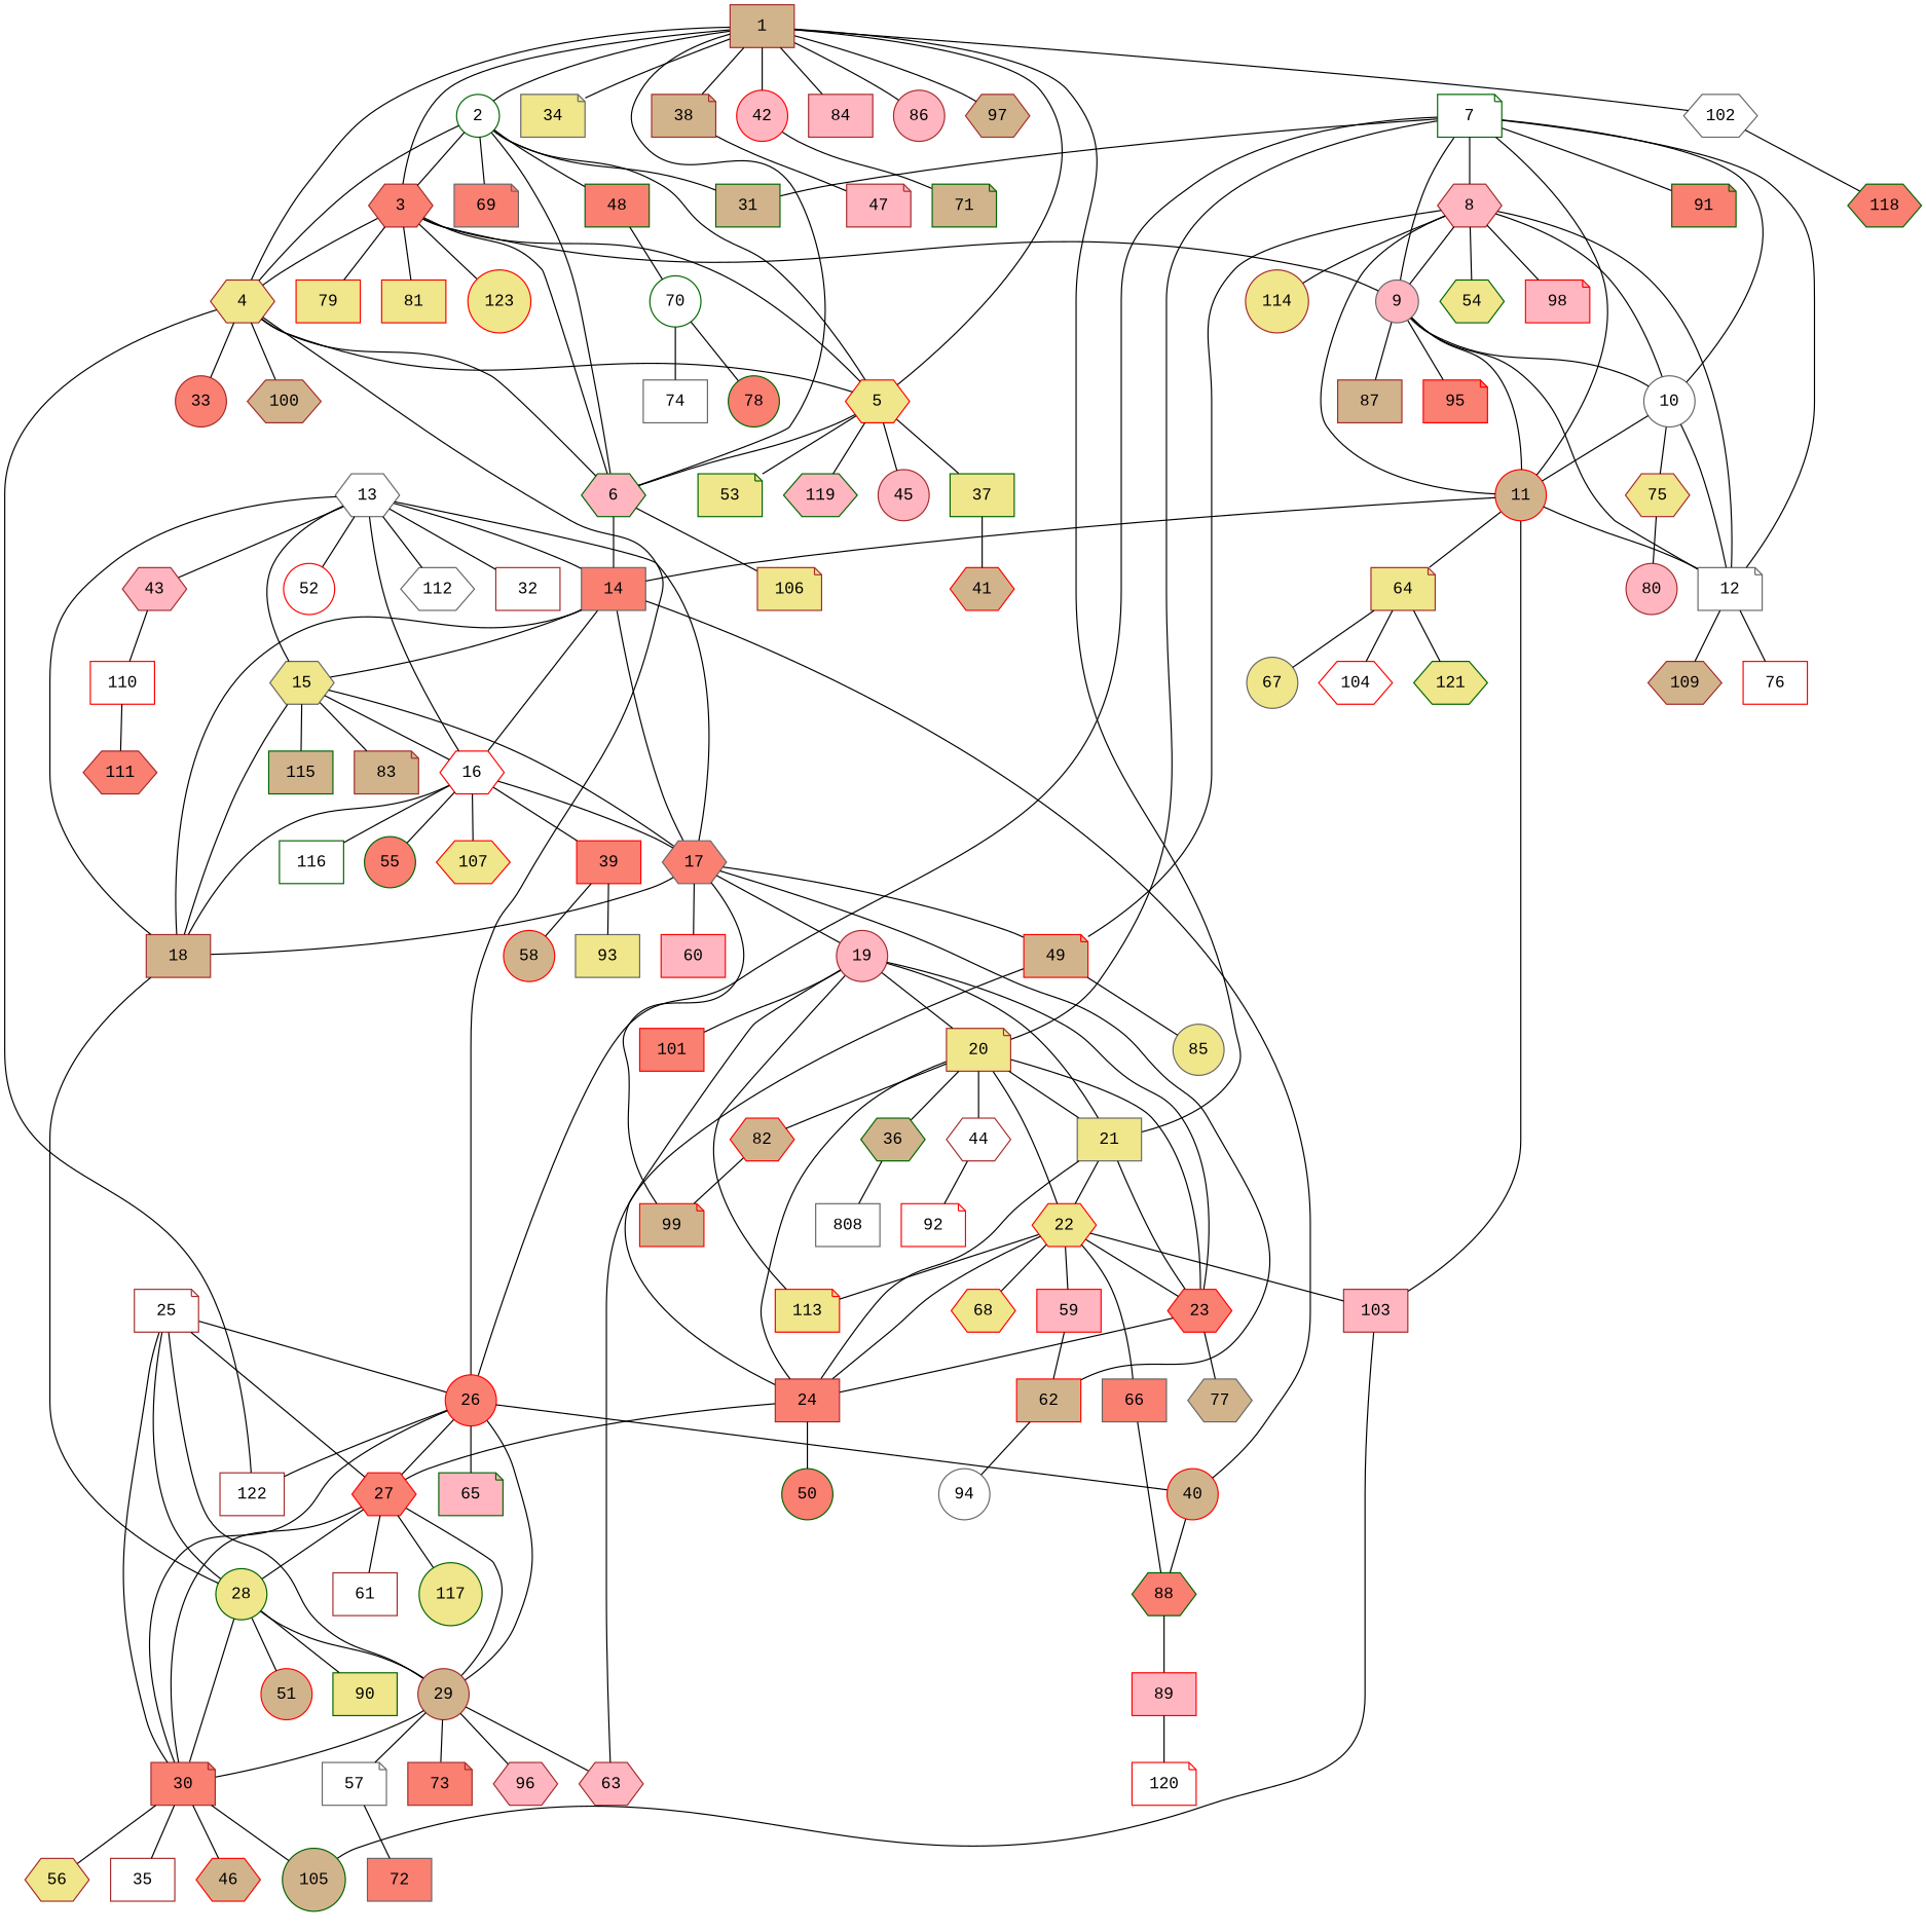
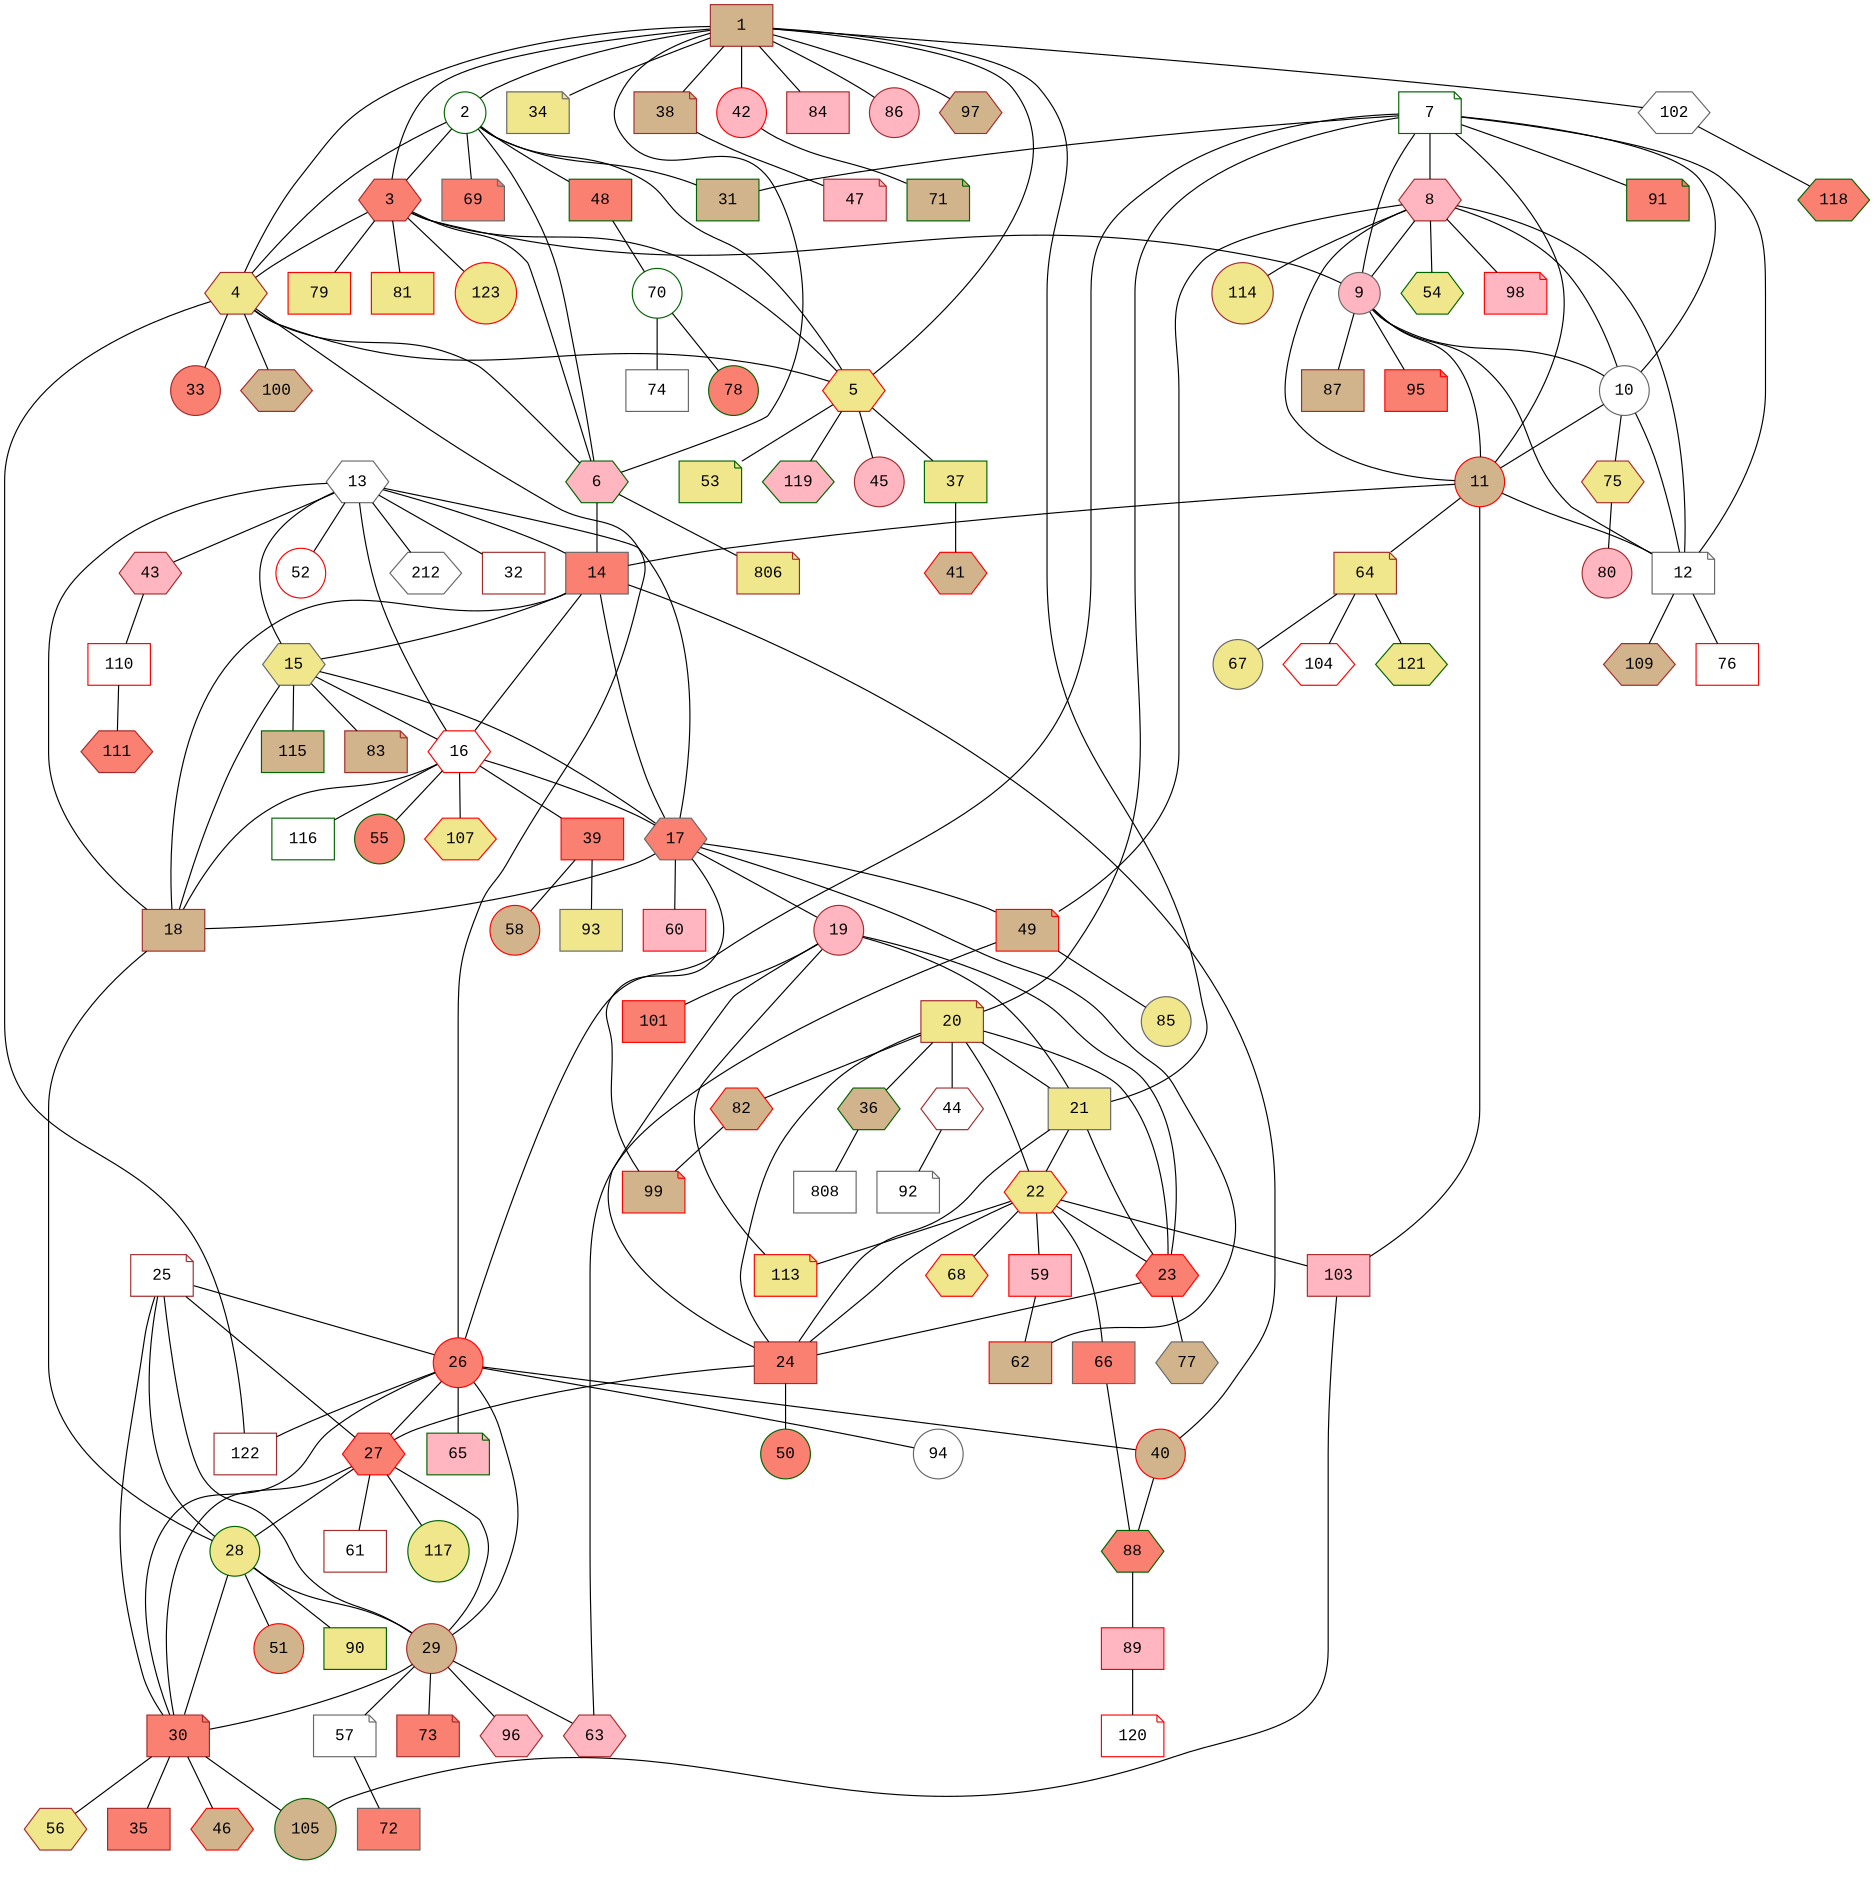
  graph {
    fontname="Liberation Mono"
    node [color=brown fillcolor=khaki fontname="Liberation Mono" shape=hexagon style=filled]
    edge [fontname="Liberation Mono"]
    1 [fillcolor=tan shape=box]
    2 [color=darkgreen fillcolor=white shape=circle]
    3 [fillcolor=salmon]
    4
    5 [color=red]
    6 [color=darkgreen fillcolor=lightpink]
    21 [color=gray40 shape=box]
    34 [color=gray40 shape=note]
    38 [fillcolor=tan shape=note]
    42 [color=red fillcolor=lightpink shape=circle]
    84 [fillcolor=lightpink shape=box]
    86 [fillcolor=lightpink shape=circle]
    97 [fillcolor=tan]
    102 [color=gray40 fillcolor=white]
    31 [color=darkgreen fillcolor=tan shape=box]
    48 [color=darkgreen fillcolor=salmon shape=box]
    69 [color=gray40 fillcolor=salmon shape=note]
    9 [color=gray40 fillcolor=lightpink shape=circle]
    79 [color=red shape=box]
    81 [color=red shape=box]
    123 [color=red shape=circle]
    26 [color=red fillcolor=salmon shape=circle]
    33 [fillcolor=salmon shape=circle]
    100 [fillcolor=tan]
    122 [fillcolor=white shape=box]
    37 [color=darkgreen shape=box]
    45 [fillcolor=lightpink shape=circle]
    53 [color=darkgreen shape=note]
    119 [color=darkgreen fillcolor=lightpink]
    14 [color=gray40 fillcolor=salmon shape=box]
-   106 [shape=note]
+   106 [shape=note label=806]
    22 [color=red]
    23 [color=red fillcolor=salmon]
    24 [fillcolor=salmon shape=box]
    47 [fillcolor=lightpink shape=note]
    71 [color=darkgreen fillcolor=tan shape=note]
    118 [color=darkgreen fillcolor=salmon]
    70 [color=darkgreen fillcolor=white shape=circle]
    10 [color=gray40 fillcolor=white shape=circle]
    11 [color=red fillcolor=tan shape=circle]
    12 [color=gray40 fillcolor=white shape=note]
    87 [fillcolor=tan shape=box]
    95 [color=red fillcolor=salmon shape=note]
    40 [color=red fillcolor=tan shape=circle]
    27 [color=red fillcolor=salmon]
    29 [fillcolor=tan shape=circle]
    30 [fillcolor=salmon shape=note]
    65 [color=darkgreen fillcolor=lightpink shape=note]
    94 [color=gray40 fillcolor=white shape=circle]
    41 [color=red fillcolor=tan]
    15 [color=gray40]
    16 [color=red fillcolor=white]
    17 [color=gray40 fillcolor=salmon]
    18 [fillcolor=tan shape=box]
    7 [color=darkgreen fillcolor=white shape=note]
    8 [fillcolor=lightpink]
    20 [shape=note]
    91 [color=darkgreen fillcolor=salmon shape=note]
    49 [color=red fillcolor=tan shape=note]
    54 [color=darkgreen]
    98 [color=red fillcolor=lightpink shape=note]
    114 [shape=circle]
    75
    64 [shape=note]
    103 [fillcolor=lightpink shape=box]
    76 [color=red fillcolor=white shape=box]
    109 [fillcolor=tan]
    36 [color=darkgreen fillcolor=tan]
    44 [fillcolor=white]
    82 [color=red fillcolor=tan]
    63 [fillcolor=lightpink]
    85 [color=gray40 shape=circle]
    80 [fillcolor=lightpink shape=circle]
    67 [color=gray40 shape=circle]
    104 [color=red fillcolor=white]
    121 [color=darkgreen]
    105 [color=darkgreen fillcolor=tan shape=circle]
    13 [color=gray40 fillcolor=white]
    32 [fillcolor=white shape=box]
    43 [fillcolor=lightpink]
    52 [color=red fillcolor=white shape=circle]
-   112 [color=gray40 fillcolor=white]
+   112 [color=gray40 fillcolor=white label=212]
    83 [fillcolor=tan shape=note]
    115 [color=darkgreen fillcolor=tan shape=box]
    39 [color=red fillcolor=salmon shape=box]
    55 [color=darkgreen fillcolor=salmon shape=circle]
    107 [color=red]
    116 [color=darkgreen fillcolor=white shape=box]
    19 [fillcolor=lightpink shape=circle]
    60 [color=red fillcolor=lightpink shape=box]
    62 [color=red fillcolor=tan shape=box]
    99 [color=red fillcolor=tan shape=note]
    28 [color=darkgreen shape=circle]
    110 [color=red fillcolor=white shape=box]
    88 [color=darkgreen fillcolor=salmon]
    58 [color=red fillcolor=tan shape=circle]
    93 [color=gray40 shape=box]
    101 [color=red fillcolor=salmon shape=box]
    113 [color=red shape=note]
    51 [color=red fillcolor=tan shape=circle]
    90 [color=darkgreen shape=box]
    59 [color=red fillcolor=lightpink shape=box]
    66 [color=gray40 fillcolor=salmon shape=box]
    68 [color=red]
    77 [color=gray40 fillcolor=tan]
    50 [color=darkgreen fillcolor=salmon shape=circle]
    n107 [color=gray40 fillcolor=white label=808 shape=box]
-   92 [color=red fillcolor=white shape=note]
+   92 [color=gray40 fillcolor=white shape=note]
    61 [fillcolor=white shape=box]
    117 [color=darkgreen shape=circle]
    25 [fillcolor=white shape=note]
    57 [color=gray40 fillcolor=white shape=note]
    73 [fillcolor=salmon shape=note]
    96 [fillcolor=lightpink]
-   35 [fillcolor=white shape=box]
+   35 [fillcolor=salmon shape=box]
    46 [color=red fillcolor=tan]
    56
    72 [color=gray40 fillcolor=salmon shape=box]
    89 [color=red fillcolor=lightpink shape=box]
    111 [fillcolor=salmon]
    74 [color=gray40 fillcolor=white shape=box]
    78 [color=darkgreen fillcolor=salmon shape=circle]
    120 [color=red fillcolor=white shape=note]
    1 -- 2
    1 -- 3
    1 -- 4
    1 -- 5
    1 -- 6
    1 -- 21
    1 -- 34
    1 -- 38
    1 -- 42
    1 -- 84
    1 -- 86
    1 -- 97
    1 -- 102
    2 -- 3
    2 -- 4
    2 -- 5
    2 -- 6
    2 -- 31
    2 -- 48
    2 -- 69
    3 -- 4
    3 -- 5
    3 -- 6
    3 -- 9
    3 -- 79
    3 -- 81
    3 -- 123
    4 -- 5
    4 -- 6
    4 -- 26
    4 -- 33
    4 -- 100
    4 -- 122
-   5 -- 6
    5 -- 37
    5 -- 45
    5 -- 53
    5 -- 119
    6 -- 14
    6 -- 106
    21 -- 22
    21 -- 23
    21 -- 24
    38 -- 47
    42 -- 71
    102 -- 118
    48 -- 70
    9 -- 10
    9 -- 11
    9 -- 12
    9 -- 87
    9 -- 95
    26 -- 122
    26 -- 40
    26 -- 27
    26 -- 29
    26 -- 30
    26 -- 65
-   62 -- 94
+   26 -- 94
    37 -- 41
    14 -- 40
    14 -- 15
    14 -- 16
    14 -- 17
    14 -- 18
    22 -- 23
    22 -- 24
    22 -- 103
    22 -- 113
    22 -- 59
    22 -- 66
    22 -- 68
    23 -- 24
    23 -- 77
    24 -- 27
    24 -- 50
    70 -- 74
    70 -- 78
    10 -- 11
    10 -- 12
    10 -- 75
    11 -- 14
    11 -- 12
    11 -- 64
    11 -- 103
    12 -- 76
    12 -- 109
    40 -- 88
    27 -- 29
    27 -- 30
    27 -- 28
    27 -- 61
    27 -- 117
    29 -- 30
    29 -- 63
    29 -- 57
    29 -- 73
    29 -- 96
    30 -- 105
    30 -- 35
    30 -- 46
    30 -- 56
    15 -- 16
    15 -- 17
    15 -- 18
    15 -- 83
    15 -- 115
    16 -- 17
    16 -- 18
    16 -- 39
    16 -- 55
    16 -- 107
    16 -- 116
    17 -- 18
    17 -- 49
    17 -- 19
    17 -- 60
    17 -- 62
    17 -- 99
    18 -- 28
    7 -- 31
    7 -- 9
    7 -- 26
    7 -- 10
    7 -- 11
    7 -- 12
    7 -- 8
    7 -- 20
    7 -- 91
    8 -- 9
    8 -- 10
    8 -- 11
    8 -- 12
    8 -- 49
    8 -- 54
    8 -- 98
    8 -- 114
    20 -- 21
    20 -- 22
    20 -- 23
    20 -- 24
    20 -- 36
    20 -- 44
    20 -- 82
    49 -- 63
    49 -- 85
    75 -- 80
    64 -- 67
    64 -- 104
    64 -- 121
    103 -- 105
    36 -- n107
    44 -- 92
    82 -- 99
    13 -- 14
    13 -- 15
    13 -- 16
    13 -- 17
    13 -- 18
    13 -- 32
    13 -- 43
    13 -- 52
    13 -- 112
    43 -- 110
    39 -- 58
    39 -- 93
    19 -- 21
    19 -- 23
    19 -- 24
-   19 -- 20
    19 -- 101
    19 -- 113
    28 -- 29
    28 -- 30
    28 -- 51
    28 -- 90
    110 -- 111
    88 -- 89
    59 -- 62
    66 -- 88
    25 -- 26
    25 -- 27
    25 -- 29
    25 -- 30
    25 -- 28
    57 -- 72
    89 -- 120
  }
